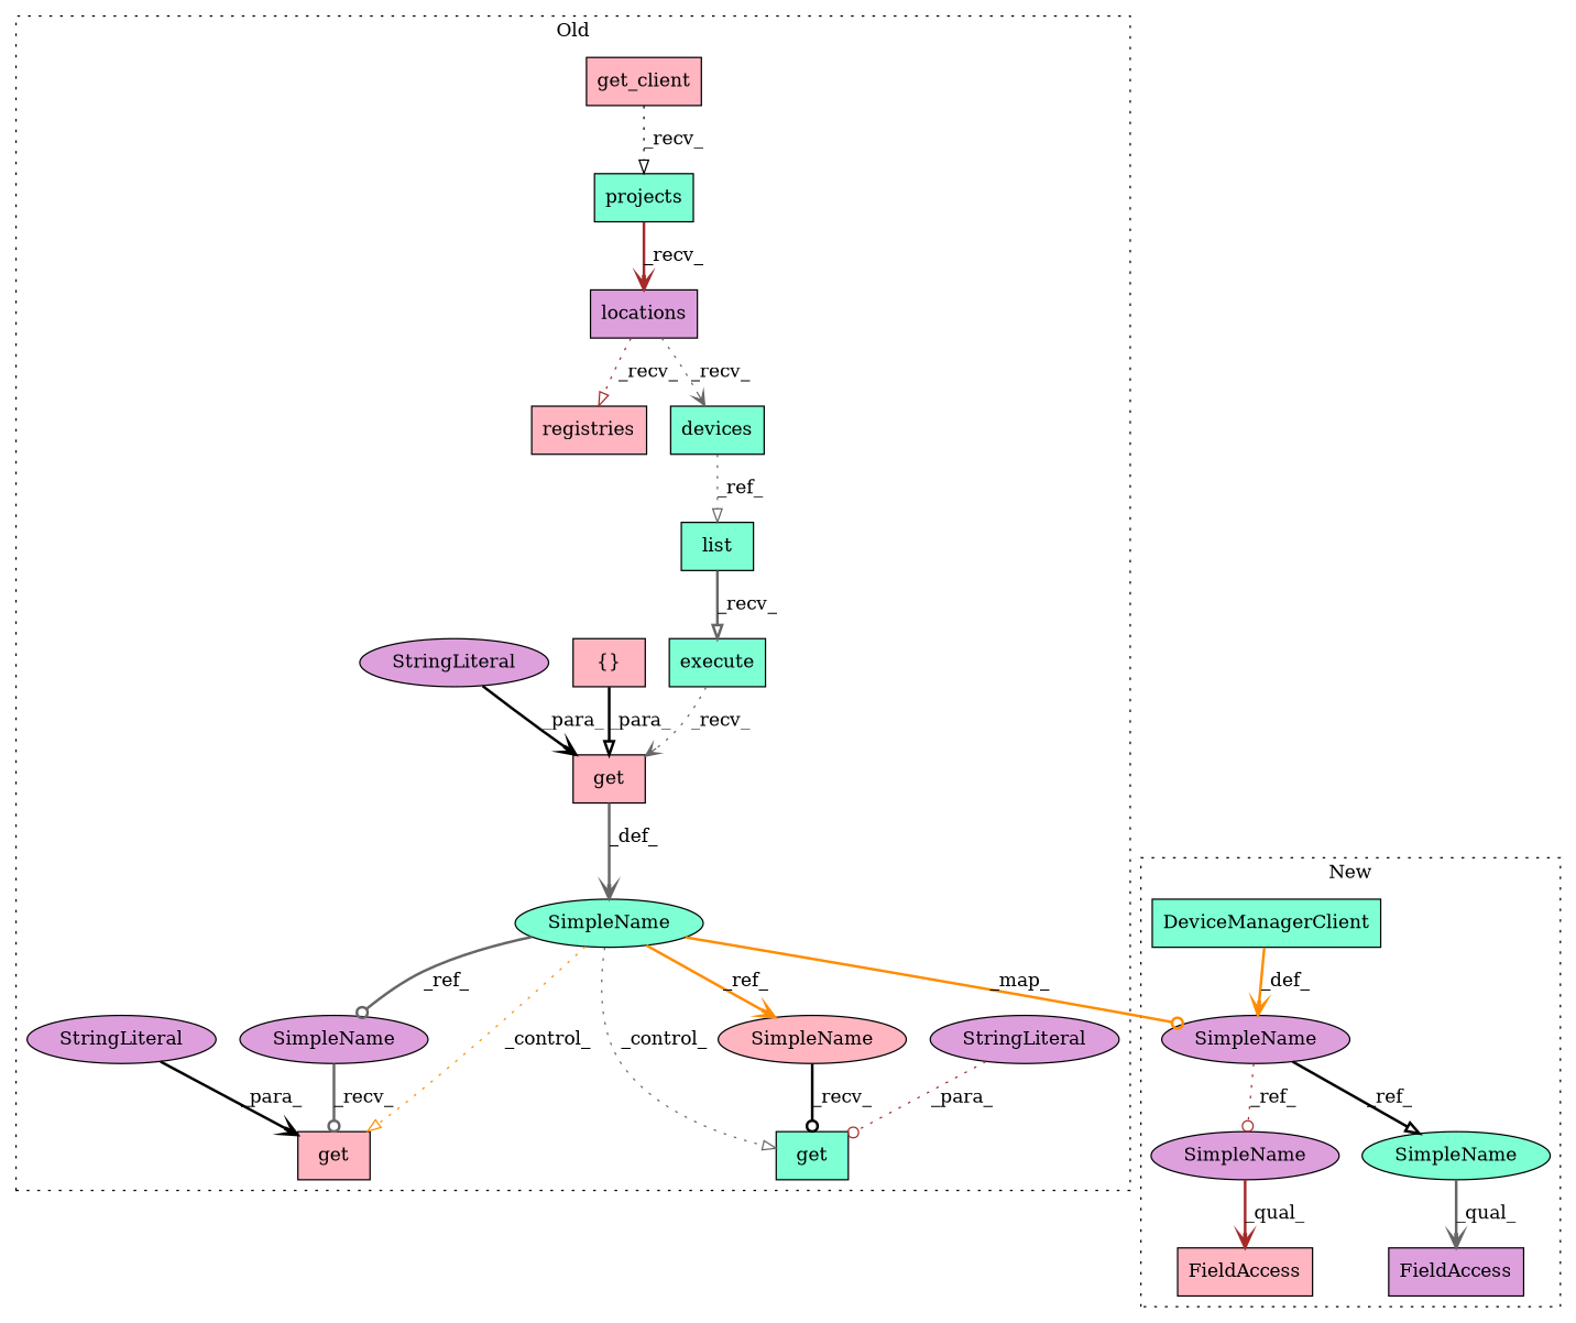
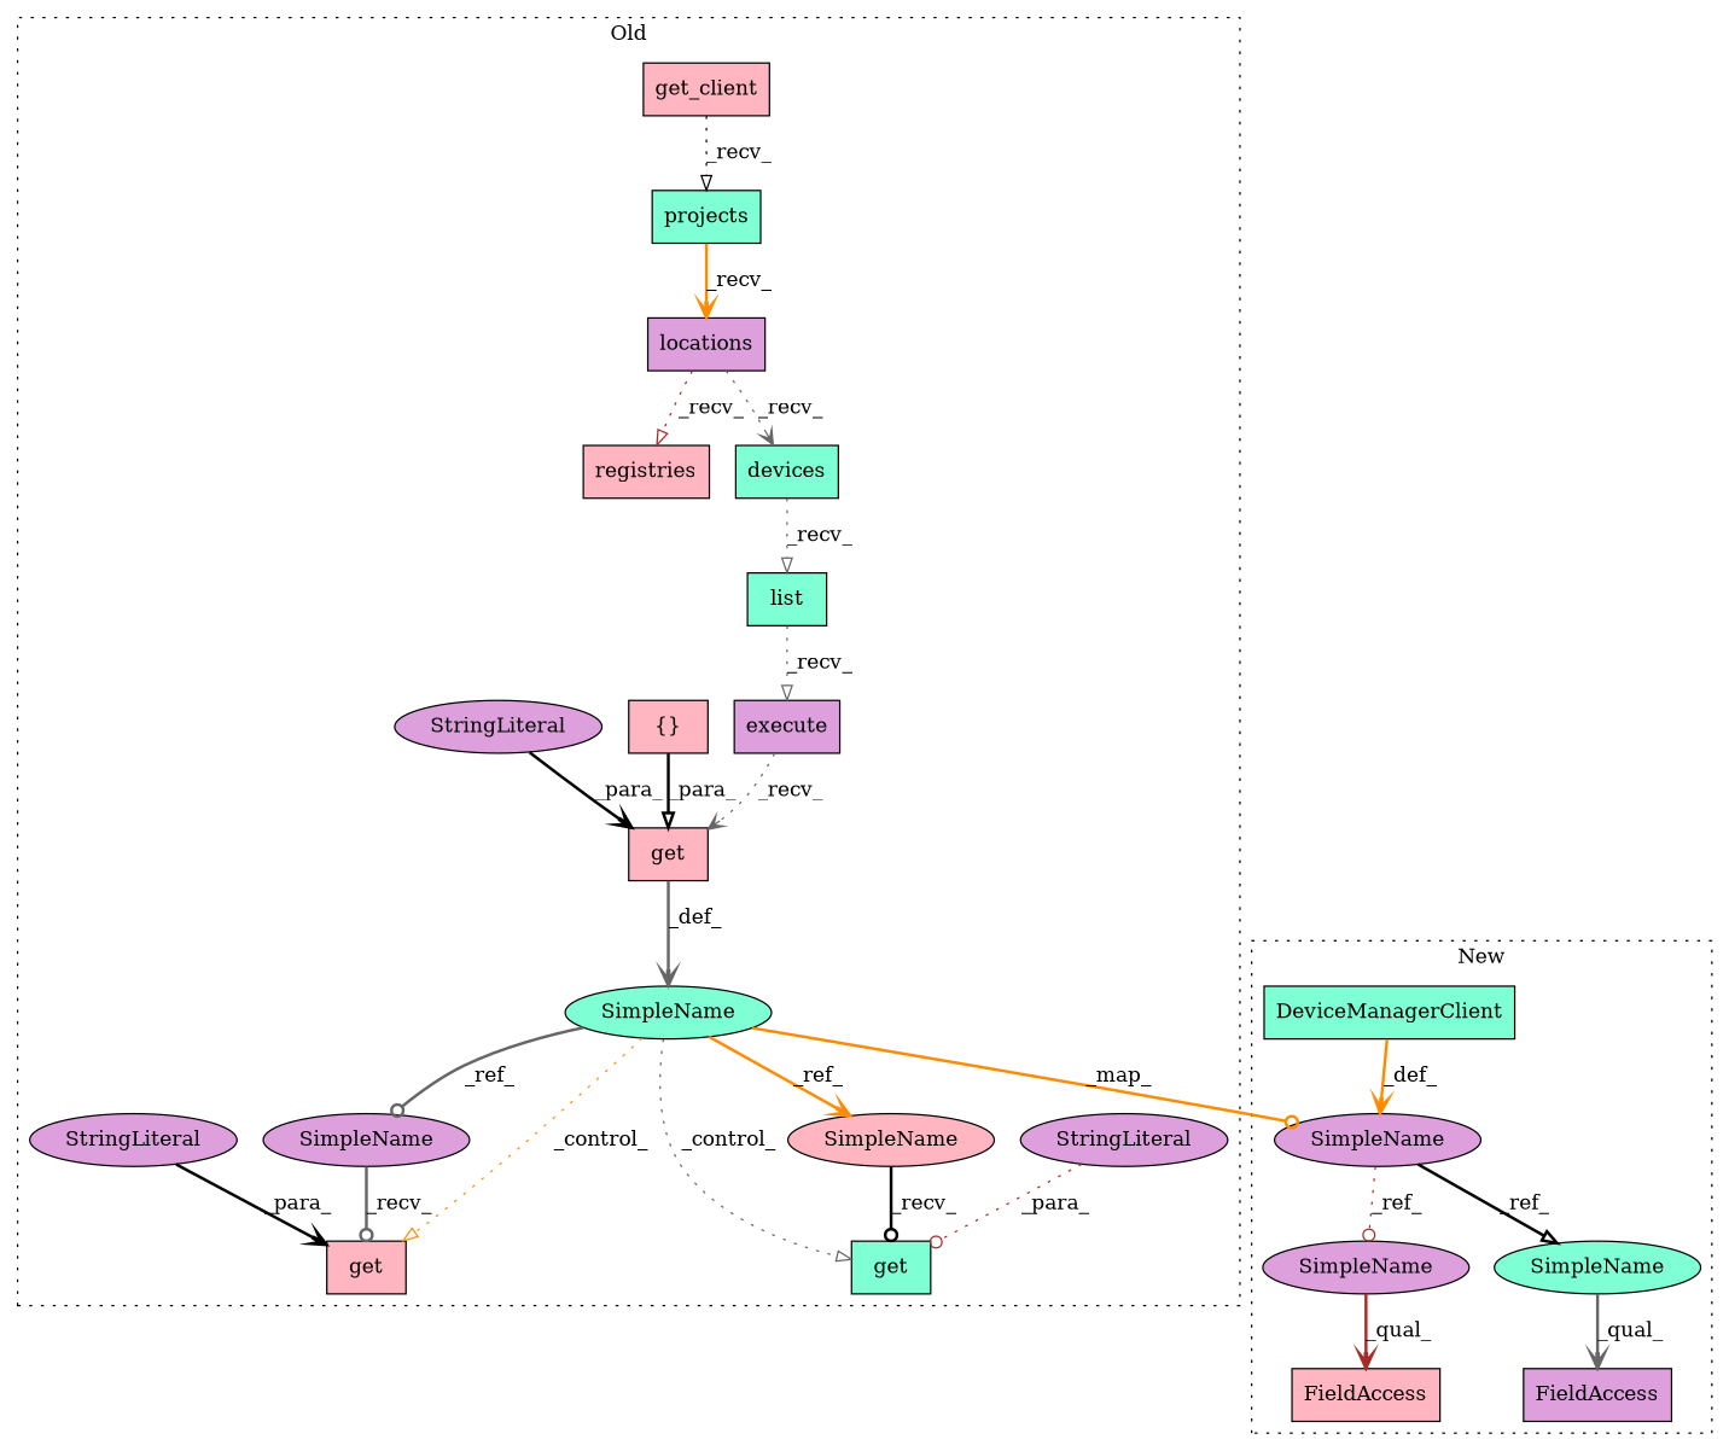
  digraph {
    node [a=32 fillcolor=aquamarine l=6 s=13654 shape=box style=filled]
    edge [arrowhead=vee color=gray40 style=bold]
    n1 [fillcolor=lightpink l="11,1" label=get_client s="13574,13605"]
    n2 [l=10 label=projects s=13796]
    n3 [fillcolor=lightpink l=12 label=registries s=13819]
-   n4 [l=9 label=execute s=13898]
+   n4 [fillcolor=plum l=9 label=execute s=13898]
    n5 [fillcolor=plum l=11 label=locations s=13807]
    n6 [l=9 label=devices s=13832]
    n7 [l="5,1" label=list s="13880,13896"]
    n8 [a=42 label=SimpleName s=14003 shape=ellipse]
    n9 [a=4 fillcolor=lightpink l=2 label="{}" s=13937]
    n10 [l="4,1" label=get s="14157,14173"]
    n11 [a=45 fillcolor=plum l=12 label=StringLiteral s=14161 shape=ellipse]
    n12 [fillcolor=lightpink l="4,1" label=get s="13908,13939"]
    n13 [a=45 fillcolor=plum l=15 label=StringLiteral s=13912 shape=ellipse]
    n14 [fillcolor=lightpink l="4,1" label=get s="14105,14118"]
    n15 [a=45 fillcolor=plum l=9 label=StringLiteral s=14109 shape=ellipse]
    n16 [a=42 fillcolor=lightpink label=SimpleName s=14150 shape=ellipse]
    n17 [a=42 fillcolor=plum label=SimpleName s=14098 shape=ellipse]
    n18 [l=21 label=DeviceManagerClient s=13322]
    n19 [a=22 fillcolor=plum l=14 label=FieldAccess]
    n20 [a=22 fillcolor=lightpink l=18 label=FieldAccess s=13694]
    n21 [a=42 fillcolor=plum label=SimpleName s=13550 shape=ellipse]
    n22 [a=42 fillcolor=plum label=SimpleName s=13694 shape=ellipse]
    n23 [a=42 label=SimpleName shape=ellipse]
    subgraph cluster_1 {
      label=Old
      style=dotted
      n1
      n2
      n3
      n4
      n5
      n6
      n7
      n8
      n9
      n10
      n11
      n12
      n13
      n14
      n15
      n16
      n17
    }
    subgraph cluster_2 {
      label=New
      style=dotted
      n18
      n19
      n20
      n21
      n22
      n23
    }
    n1 -> n2 [arrowhead=onormal color=black label=_recv_ style=dotted]
-   n2 -> n5 [color=brown label=_recv_]
+   n2 -> n5 [color=darkorange label=_recv_]
    n4 -> n12 [label=_recv_ style=dotted]
    n5 -> n3 [arrowhead=onormal color=brown label=_recv_ style=dotted]
    n5 -> n6 [label=_recv_ style=dotted]
-   n6 -> n7 [arrowhead=onormal label=_ref_ style=dotted]
-   n7 -> n4 [arrowhead=onormal label=_recv_]
+   n6 -> n7 [arrowhead=onormal label=_recv_ style=dotted]
+   n7 -> n4 [arrowhead=onormal label=_recv_ style=dotted]
    n8 -> n10 [arrowhead=onormal label=_control_ style=dotted]
    n8 -> n14 [arrowhead=onormal color=darkorange label=_control_ style=dotted]
    n8 -> n16 [color=darkorange label=_ref_]
    n8 -> n17 [arrowhead=odot label=_ref_]
    n8 -> n21 [arrowhead=odot color=darkorange label=_map_]
    n9 -> n12 [arrowhead=onormal color=black label=_para_]
    n11 -> n10 [arrowhead=odot color=brown label=_para_ style=dotted]
    n12 -> n8 [label=_def_]
    n13 -> n12 [color=black label=_para_]
    n15 -> n14 [color=black label=_para_]
    n16 -> n10 [arrowhead=odot color=black label=_recv_]
    n17 -> n14 [arrowhead=odot label=_recv_]
    n18 -> n21 [color=darkorange label=_def_]
    n21 -> n22 [arrowhead=odot color=brown label=_ref_ style=dotted]
    n21 -> n23 [arrowhead=onormal color=black label=_ref_]
    n22 -> n20 [color=brown label=_qual_]
    n23 -> n19 [label=_qual_]
  }
